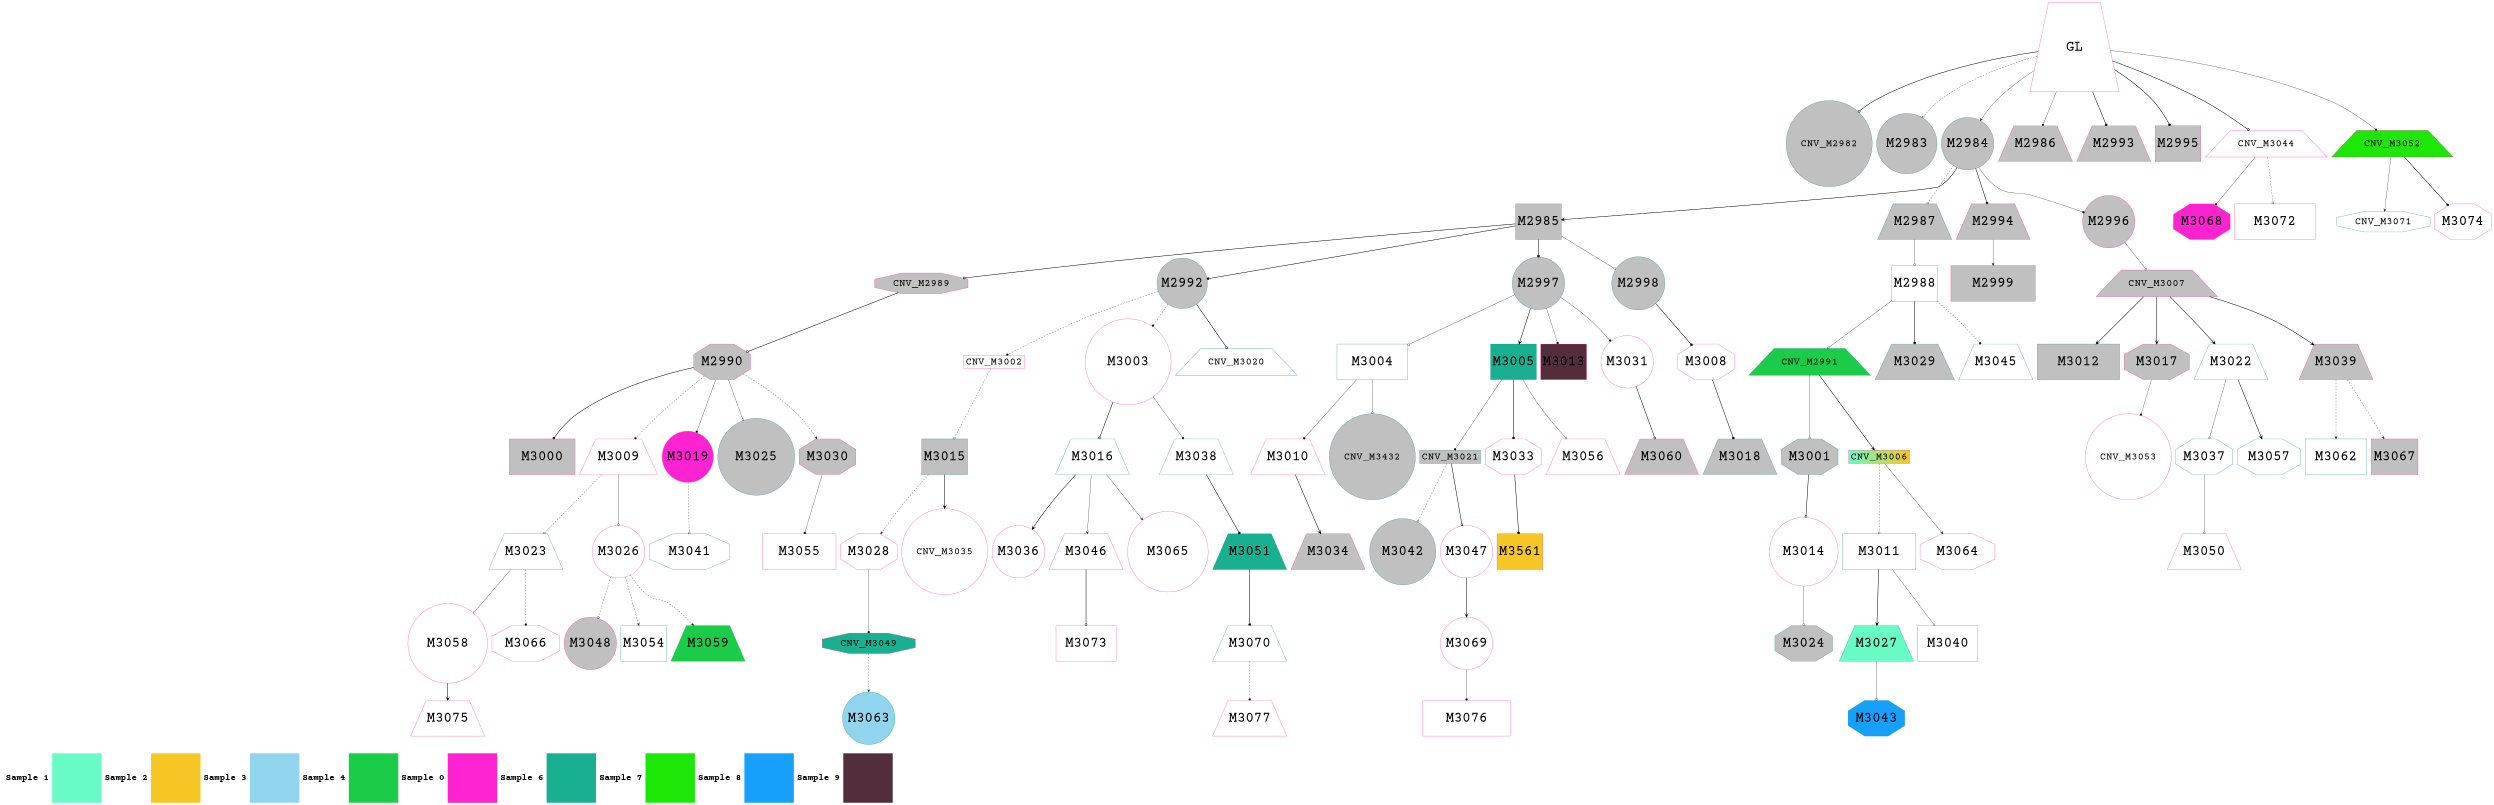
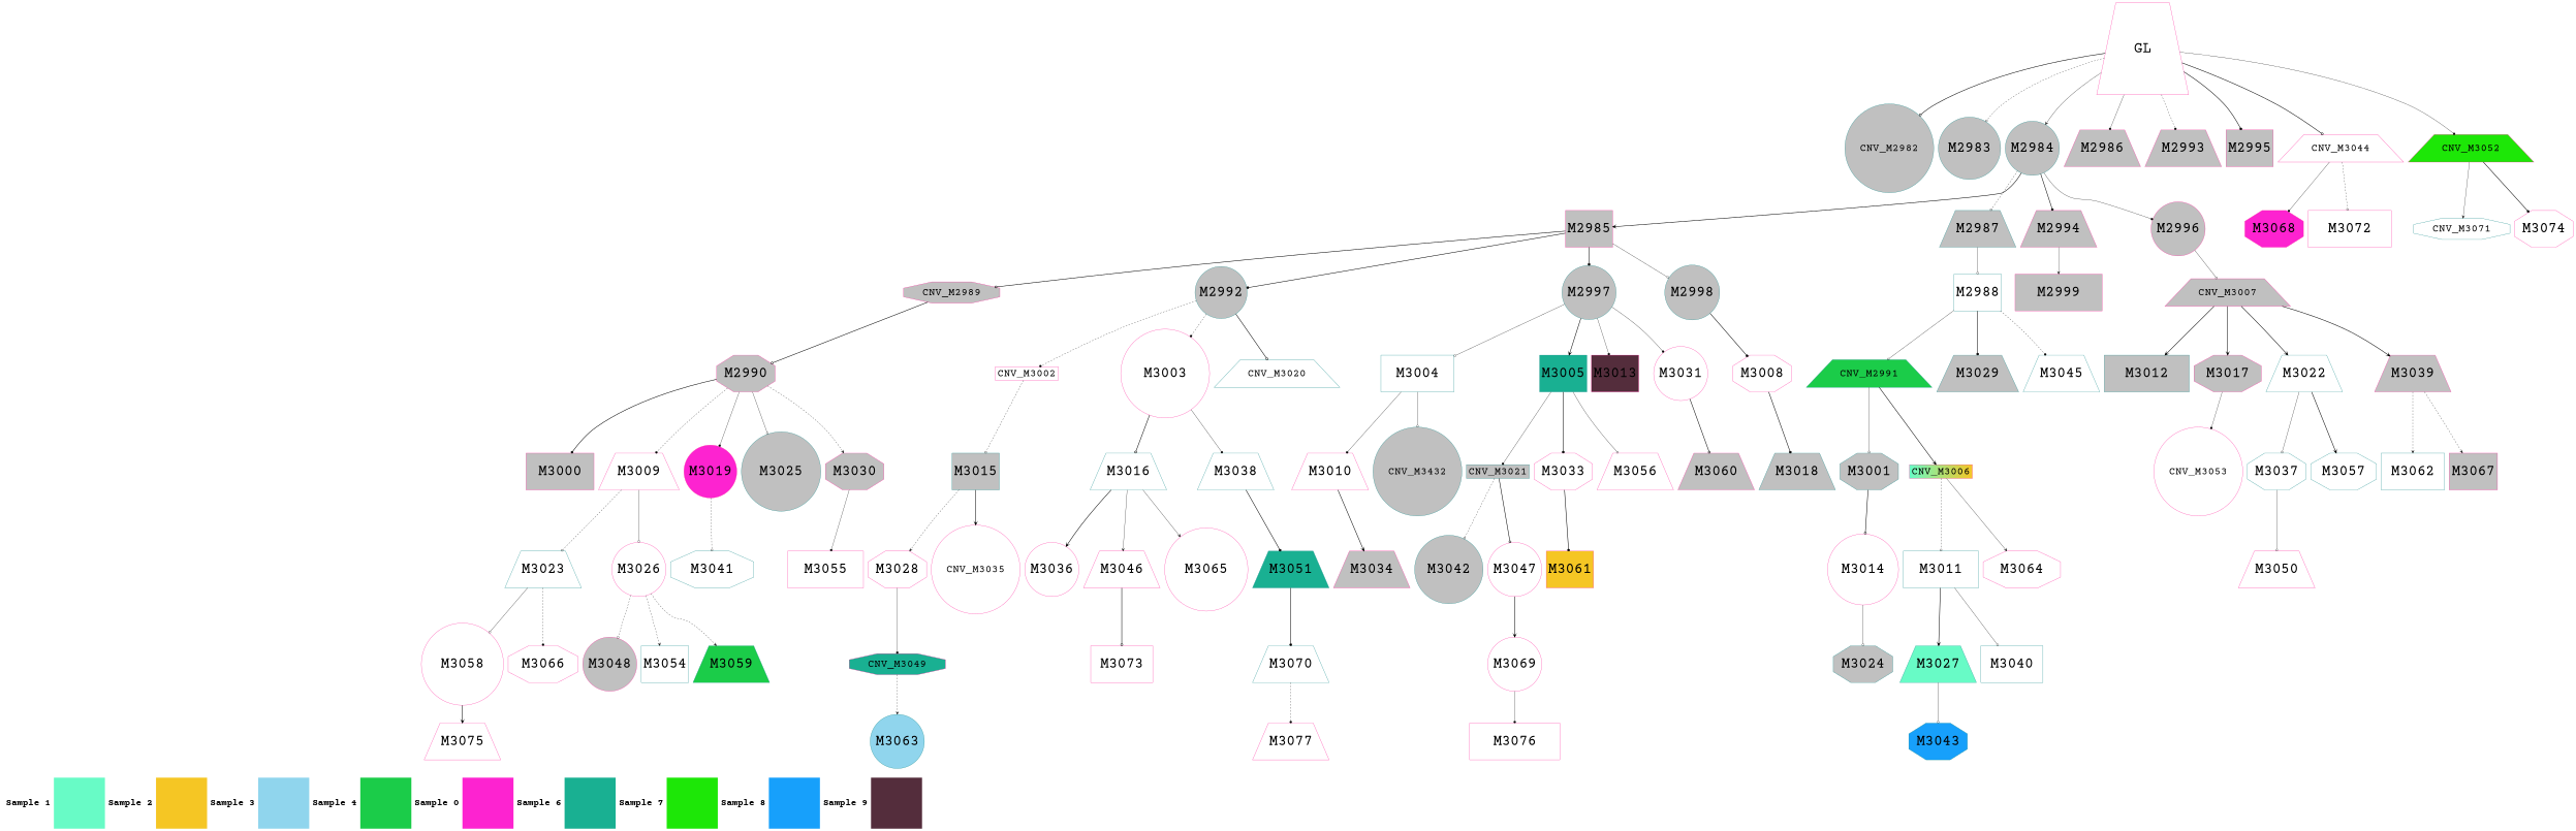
  digraph {
    fontname="Courier Prime"
    rankdir=TB
    node [fontname="Courier Prime" shape=trapezium color=deeppink fillcolor=white fontsize=56 style=filled]
    edge [arrowhead=odot fontname="Courier Prime" style=bold]
    n1 [label=<<TABLE border="0" cellborder="0" cellspacing="0">  <TR><TD width="200" height="200" colspan="1"><FONT POINT-SIZE="36.0"><B>Sample 1</B></FONT></TD><TD width="200" height="200" colspan="1" BGCOLOR="#68fbc6"></TD> <TD width="200" height="200" colspan="1"><FONT POINT-SIZE="36.0"><B>Sample 2</B></FONT></TD><TD width="200" height="200" colspan="1" BGCOLOR="#f5c624"></TD> <TD width="200" height="200" colspan="1"><FONT POINT-SIZE="36.0"><B>Sample 3</B></FONT></TD><TD width="200" height="200" colspan="1" BGCOLOR="#90d5ed"></TD> <TD width="200" height="200" colspan="1"><FONT POINT-SIZE="36.0"><B>Sample 4</B></FONT></TD><TD width="200" height="200" colspan="1" BGCOLOR="#1bcc49"></TD> <TD width="200" height="200" colspan="1"><FONT POINT-SIZE="36.0"><B>Sample 0</B></FONT></TD><TD width="200" height="200" colspan="1" BGCOLOR="#fd23d0"></TD> <TD width="200" height="200" colspan="1"><FONT POINT-SIZE="36.0"><B>Sample 6</B></FONT></TD><TD width="200" height="200" colspan="1" BGCOLOR="#19b092"></TD> <TD width="200" height="200" colspan="1"><FONT POINT-SIZE="36.0"><B>Sample 7</B></FONT></TD><TD width="200" height="200" colspan="1" BGCOLOR="#1de707"></TD> <TD width="200" height="200" colspan="1"><FONT POINT-SIZE="36.0"><B>Sample 8</B></FONT></TD><TD width="200" height="200" colspan="1" BGCOLOR="#17a0fb"></TD> <TD width="200" height="200" colspan="1"><FONT POINT-SIZE="36.0"><B>Sample 9</B></FONT></TD><TD width="200" height="200" colspan="1" BGCOLOR="#542d3c"></TD> </TR></TABLE>> margin=0 shape=none color="" fillcolor="" fontsize="" style=""]
    n2 [height=2 label=M3058 shape=circle width=4.47]
    n3 [height=2 label=M3075 width=3.66]
    n4 [height=2 label=M3069 shape=circle width=1.33]
    n5 [height=2 label=M3076 shape=box width=4.9]
    n6 [color=teal height=2 label=M3070 width=0.37]
    n7 [height=2 label=M3077 width=2.17]
    n8 [height=5 label=GL width=5 fillcolor="" style=""]
    n9 [color=teal fillcolor=grey fontsize=42 label=CNV_M2982 shape=circle]
    n10 [color=teal fillcolor=grey height=2 label=M2983 shape=circle width=3.39]
    n11 [color=teal fillcolor=grey height=2 label=M2984 shape=circle width=0.34]
    n12 [fillcolor=grey height=2 label=M2986 width=0.62]
    n13 [fillcolor=grey height=2 label=M2993 width=3.11]
    n14 [fillcolor=grey height=2 label=M2995 shape=box width=2.23]
    n15 [fontsize=42 label=CNV_M3044]
    n16 [fillcolor="#1de707" fontsize=42 label=CNV_M3052]
    n17 [fillcolor=grey height=2 label=M2985 shape=box width=1.87]
    n18 [color=teal fillcolor=grey height=2 label=M2987 width=3.07]
    n19 [fillcolor=grey height=2 label=M2994 width=0.66]
    n20 [fillcolor=grey height=2 label=M2996 shape=circle width=1.72]
    n21 [fillcolor="#fd23d0" height=2 label=M3068 shape=octagon width=1.4]
    n22 [height=2 label=M3072 shape=box width=4.53]
    n23 [color=teal fontsize=42 label=CNV_M3071 shape=octagon]
    n24 [height=2 label=M3074 shape=octagon width=0.12]
    n25 [fillcolor=grey fontsize=42 label=CNV_M2989 shape=octagon]
    n26 [color=teal fillcolor=grey height=2 label=M2992 shape=circle width=2.3]
    n27 [color=teal fillcolor=grey height=2 label=M2997 shape=circle width=0.33]
    n28 [color=teal fillcolor=grey height=2 label=M2998 shape=circle width=2.99]
    n29 [color=teal height=2 label=M2988 shape=box width=2.45]
    n30 [fillcolor=grey height=2 label=M2999 shape=box width=4.74]
    n31 [fillcolor=grey fontsize=42 label=CNV_M3007]
    n32 [fillcolor=grey height=2 label=M2990 shape=octagon width=2.35]
    n33 [fontsize=42 label=CNV_M3002 shape=box]
    n34 [height=2 label=M3003 shape=circle width=4.83]
    n35 [color=teal fontsize=42 label=CNV_M3020]
    n36 [color=teal height=2 label=M3004 shape=box width=3.97]
    n37 [color=teal fillcolor="#19b092" height=2 label=M3005 shape=box width=0.22]
    n38 [fillcolor="#542d3c" height=2 label=M3013 shape=box width=0.87]
    n39 [height=2 label=M3031 shape=circle style=wedged width=1.96 fillcolor=""]
    n40 [height=2 label=M3008 shape=octagon width=2.25]
    n41 [color=teal fillcolor="#1bcc49" fontsize=42 label=CNV_M2991]
    n42 [color=teal fillcolor=grey height=2 label=M3029 width=4.46]
    n43 [color=teal height=2 label=M3045 width=2.92]
    n44 [color=teal fillcolor=grey height=2 label=M3012 shape=box width=4.62]
    n45 [fillcolor=grey height=2 label=M3017 shape=octagon width=3.67]
    n46 [color=teal height=2 label=M3022 width=3.78]
    n47 [fillcolor=grey height=2 label=M3039 width=1.16]
    n48 [fillcolor=grey height=2 label=M3000 shape=box width=3.7]
    n49 [height=2 label=M3009 width=4.39]
    n50 [fillcolor="#fd23d0" height=2 label=M3019 shape=circle width=2.88]
    n51 [color=teal fillcolor=grey height=2 label=M3025 shape=circle width=4.32]
    n52 [fillcolor=grey height=2 label=M3030 shape=octagon width=0.3]
    n53 [color=teal fillcolor=grey height=2 label=M3015 shape=box width=2.5]
    n54 [color=teal height=2 label=M3016 style=wedged width=2.34 fillcolor=""]
    n55 [color=teal height=2 label=M3038 style=wedged width=2.48 fillcolor=""]
    n56 [height=2 label=M3010 width=4.18]
    n57 [color=teal fillcolor=grey fontsize=42 label=CNV_M3432 shape=circle]
    n58 [color=teal fillcolor=grey fontsize=42 label=CNV_M3021 shape=box]
    n59 [height=2 label=M3033 shape=octagon style=wedged width=1.85 fillcolor=""]
    n60 [height=2 label=M3056 width=3.14]
    n61 [fillcolor=grey height=2 label=M3060 width=3.57]
    n62 [color=teal fillcolor=grey height=2 label=M3018 width=3.65]
    n63 [color=teal fillcolor=grey height=2 label=M3001 shape=octagon width=1.04]
    n64 [fillcolor="#68fbc6:#f5c624" fontsize=42 label=CNV_M3006 shape=box]
    n65 [height=2 label=M3014 shape=circle width=3.86]
    n66 [color=teal height=2 label=M3011 shape=box width=4.1]
    n67 [height=2 label=M3064 shape=octagon width=4.21]
    n68 [color=teal height=2 label=M3023 width=2.41]
    n69 [height=2 label=M3026 shape=circle width=0.91]
    n70 [color=teal height=2 label=M3041 shape=octagon width=4.53]
    n71 [height=2 label=M3055 shape=box width=4.12]
    n72 [height=2 label=M3066 shape=octagon width=3.8]
    n73 [fillcolor=grey height=2 label=M3048 shape=circle width=0.17]
    n74 [color=teal height=2 label=M3054 shape=box width=1.65]
    n75 [color=teal fillcolor="#1bcc49" height=2 label=M3059 width=3.87]
    n76 [color=teal fillcolor=grey height=2 label=M3024 shape=octagon width=3.23]
    n77 [color=teal fillcolor="#68fbc6" height=2 label=M3027 width=2.05]
    n78 [color=teal height=2 label=M3040 shape=box width=3.38]
    n79 [height=2 label=M3028 shape=octagon width=1.18]
    n80 [fontsize=42 label=CNV_M3035 shape=circle]
    n81 [height=2 label=M3036 shape=circle width=1.62]
    n82 [height=2 label=M3046 width=0.96]
    n83 [height=2 label=M3065 shape=circle width=4.53]
    n84 [color=teal fillcolor="#19b092" height=2 label=M3051 width=0.44]
    n85 [fontsize=42 label=CNV_M3053 shape=circle]
    n86 [color=teal height=2 label=M3037 shape=octagon width=2.37]
    n87 [color=teal height=2 label=M3057 shape=octagon width=3.58]
    n88 [color=teal height=2 label=M3062 shape=box width=3.45]
    n89 [fillcolor=grey height=2 label=M3067 shape=box width=2.63]
    n90 [fillcolor=grey height=2 label=M3034 width=2.02]
    n91 [color=teal fillcolor=grey height=2 label=M3042 shape=circle width=3.72]
    n92 [height=2 label=M3047 shape=circle width=0.2]
-   n93 [fillcolor="#f5c624" height=2 label=M3561 shape=box width=1.17]
+   n93 [fillcolor="#f5c624" height=2 label=M3061 shape=box width=1.17]
    n94 [fillcolor="#19b092" fontsize=42 label=CNV_M3049 shape=octagon]
    n95 [height=2 label=M3073 shape=box style=wedged width=3.37 fillcolor=""]
    n96 [color=teal fillcolor="#17a0fb" height=2 label=M3043 shape=octagon width=2.7]
    n97 [height=2 label=M3050 width=0.23]
    n98 [color=teal fillcolor="#90d5ed" height=2 label=M3063 shape=circle width=0.99]
    subgraph sub_1 {
      rank=sink
      n1
    }
    n2 -> n3 [arrowhead=vee]
    n4 -> n5 [arrowhead=dot style=solid]
    n6 -> n7 [arrowhead=dot style=dashed]
    n8 -> n9
    n8 -> n10 [style=dashed]
    n8 -> n11 [arrowhead=vee style=solid]
    n8 -> n12 [arrowhead=dot style=solid]
-   n8 -> n13 [arrowhead=dot]
+   n8 -> n13 [arrowhead=dot style=dashed]
    n8 -> n14 [arrowhead=dot]
    n8 -> n15
    n8 -> n16 [arrowhead=dot style=solid]
    n11 -> n17 [arrowhead=vee]
    n11 -> n18 [style=dashed]
    n11 -> n19 [arrowhead=dot]
    n11 -> n20 [arrowhead=dot style=solid]
    n15 -> n21 [arrowhead=dot style=solid]
    n15 -> n22 [style=dashed]
    n16 -> n23 [arrowhead=vee style=solid]
    n16 -> n24 [arrowhead=dot]
    n17 -> n25
    n17 -> n26 [arrowhead=dot]
    n17 -> n27 [arrowhead=dot]
    n17 -> n28 [style=solid]
    n18 -> n29 [style=solid]
    n19 -> n30 [arrowhead=vee style=solid]
    n20 -> n31 [style=solid]
    n25 -> n32
    n26 -> n33 [arrowhead=dot style=dashed]
    n26 -> n34 [arrowhead=dot style=dashed]
    n26 -> n35
    n27 -> n36 [style=solid]
    n27 -> n37 [arrowhead=vee]
    n27 -> n38 [arrowhead=dot style=solid]
    n27 -> n39 [arrowhead=dot style=solid]
    n28 -> n40 [arrowhead=dot]
    n29 -> n41 [style=solid]
    n29 -> n42 [arrowhead=dot]
    n29 -> n43 [arrowhead=dot style=dashed]
    n31 -> n44 [arrowhead=vee]
    n31 -> n45 [arrowhead=vee]
    n31 -> n46 [arrowhead=vee]
    n31 -> n47 [arrowhead=vee]
    n32 -> n48 [arrowhead=dot]
    n32 -> n49 [arrowhead=dot style=dashed]
    n32 -> n50 [arrowhead=dot style=solid]
    n32 -> n51 [style=solid]
    n32 -> n52 [arrowhead=vee style=dashed]
    n33 -> n53 [style=dashed]
    n34 -> n54
    n34 -> n55 [arrowhead=dot style=solid]
    n36 -> n56 [arrowhead=dot style=solid]
    n36 -> n57 [style=solid]
    n37 -> n58 [arrowhead=dot style=solid]
    n37 -> n59 [arrowhead=dot]
    n37 -> n60 [style=solid]
    n39 -> n61
    n40 -> n62 [arrowhead=dot]
    n41 -> n63 [style=solid]
    n41 -> n64 [arrowhead=vee]
    n45 -> n85 [arrowhead=dot style=solid]
    n46 -> n86 [style=solid]
    n46 -> n87 [arrowhead=vee]
    n47 -> n88 [arrowhead=vee style=dashed]
    n47 -> n89 [arrowhead=vee style=dashed]
    n49 -> n68 [style=dashed]
    n49 -> n69 [style=solid]
    n50 -> n70 [style=dashed]
    n52 -> n71 [arrowhead=dot style=solid]
    n53 -> n79 [arrowhead=vee style=dashed]
    n53 -> n80 [arrowhead=vee]
    n54 -> n81 [arrowhead=vee]
    n54 -> n82 [arrowhead=vee style=solid]
    n54 -> n83 [arrowhead=vee style=solid]
    n55 -> n84 [arrowhead=dot]
    n56 -> n90 [arrowhead=vee]
    n58 -> n91 [style=dashed]
    n58 -> n92
    n59 -> n93 [arrowhead=dot]
    n63 -> n65
    n64 -> n66 [style=dashed]
    n64 -> n67 [arrowhead=vee style=solid]
    n65 -> n76 [style=solid]
    n66 -> n77 [arrowhead=vee]
    n66 -> n78 [style=solid]
    n68 -> n2 [style=solid]
    n68 -> n72 [arrowhead=dot style=dashed]
    n69 -> n73 [style=dashed]
    n69 -> n74 [arrowhead=vee style=dashed]
    n69 -> n75 [arrowhead=vee style=dashed]
    n77 -> n96 [style=solid]
    n79 -> n94 [arrowhead=dot style=solid]
    n82 -> n95
    n84 -> n6 [arrowhead=dot]
    n86 -> n97 [style=solid]
    n92 -> n4 [arrowhead=vee]
    n94 -> n98 [arrowhead=vee style=dashed]
  }
